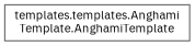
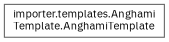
  digraph {
    rankdir=LR
    fontname="IBM Plex Sans"
-   n1 [color=grey40 fillcolor=white fontname="IBM Plex Sans" fontsize=10 height=0.2 label="templates.templates.Anghami\lTemplate.AnghamiTemplate" shape=box style=filled width=0.4]
+   n1 [color=grey40 fillcolor=white fontname="IBM Plex Sans" fontsize=10 height=0.2 label="importer.templates.Anghami\lTemplate.AnghamiTemplate" shape=box style=filled width=0.4]
  }
